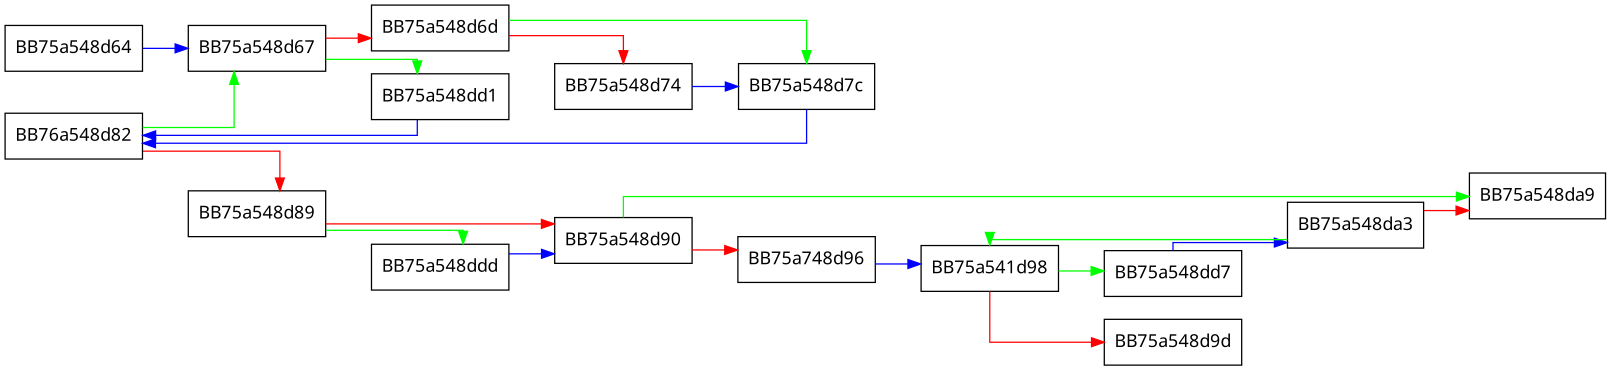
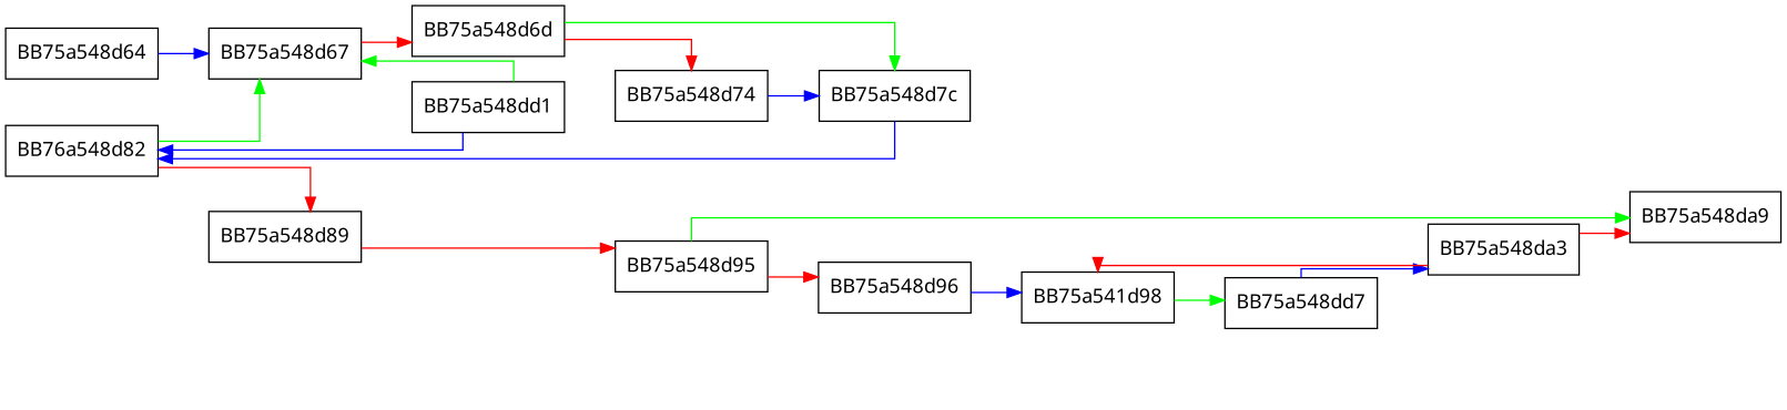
  digraph {
    fontname="Noto Sans"
    rankdir=LR
    splines=ortho
    node [fontname="Noto Sans" shape=box]
    edge [color=green fontname="Noto Sans"]
    BB75a548d89
-   BB75a548ddd
-   BB75a548d90
+   BB75a548d90 [label=BB75a548d95]
    BB75a548d64
    BB75a548d67
    BB75a548da9
-   BB75a548d96 [label=BB75a748d96]
+   BB75a548d96
    BB75a548dd1
    BB75a548d6d
    n10 [label=BB76a548d82]
    BB75a548d7c
    BB75a548d74
    n13 [label=BB75a541d98]
    BB75a548dd7
-   BB75a548d9d
    BB75a548da3
-   BB75a548d89 -> BB75a548ddd
    BB75a548d89 -> BB75a548d90 [color=red]
-   BB75a548ddd -> BB75a548d90 [color=blue]
    BB75a548d90 -> BB75a548da9
    BB75a548d90 -> BB75a548d96 [color=red]
    BB75a548d64 -> BB75a548d67 [color=blue]
-   BB75a548d67 -> BB75a548dd1
+   BB75a548dd1 -> BB75a548d67
    BB75a548d67 -> BB75a548d6d [color=red]
    BB75a548d96 -> n13 [color=blue]
    BB75a548dd1 -> n10 [color=blue]
    BB75a548d6d -> BB75a548d7c
    BB75a548d6d -> BB75a548d74 [color=red]
    n10 -> BB75a548d89 [color=red]
    n10 -> BB75a548d67
    BB75a548d7c -> n10 [color=blue]
    BB75a548d74 -> BB75a548d7c [color=blue]
    n13 -> BB75a548dd7
-   n13 -> BB75a548d9d [color=red]
    BB75a548dd7 -> BB75a548da3 [color=blue]
    BB75a548da3 -> BB75a548da9 [color=red]
-   BB75a548da3 -> n13
+   BB75a548da3 -> n13 [color=red]
  }
